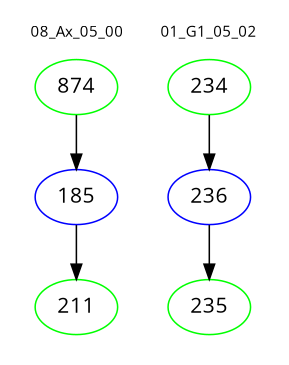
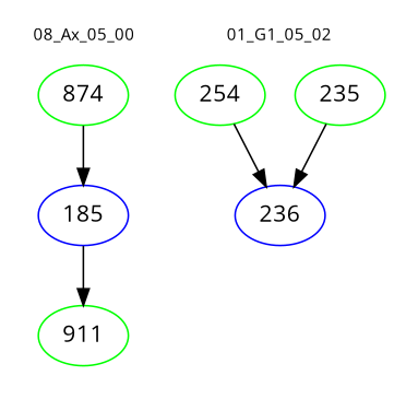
  digraph {
    fontname="Open Sans"
    node [color=green fontname="Open Sans"]
    edge [color=black fontname="Open Sans"]
    n1 [label=874]
    n2 [color=blue label=185]
-   n3 [label=211]
+   n3 [label=911]
    n4 [label=235]
    n5 [color=blue label=236]
-   n6 [label=234]
+   n6 [label=254]
    subgraph cluster_1 {
      color=white
      fontsize=10
      label="08_Ax_05_00"
      n1
      n2
      n3
    }
    subgraph cluster_2 {
      color=white
      fontsize=10
      label="01_G1_05_02"
      n4
      n5
      n6
    }
    n1 -> n2
    n2 -> n3
-   n5 -> n4
+   n4 -> n5
    n6 -> n5
  }
